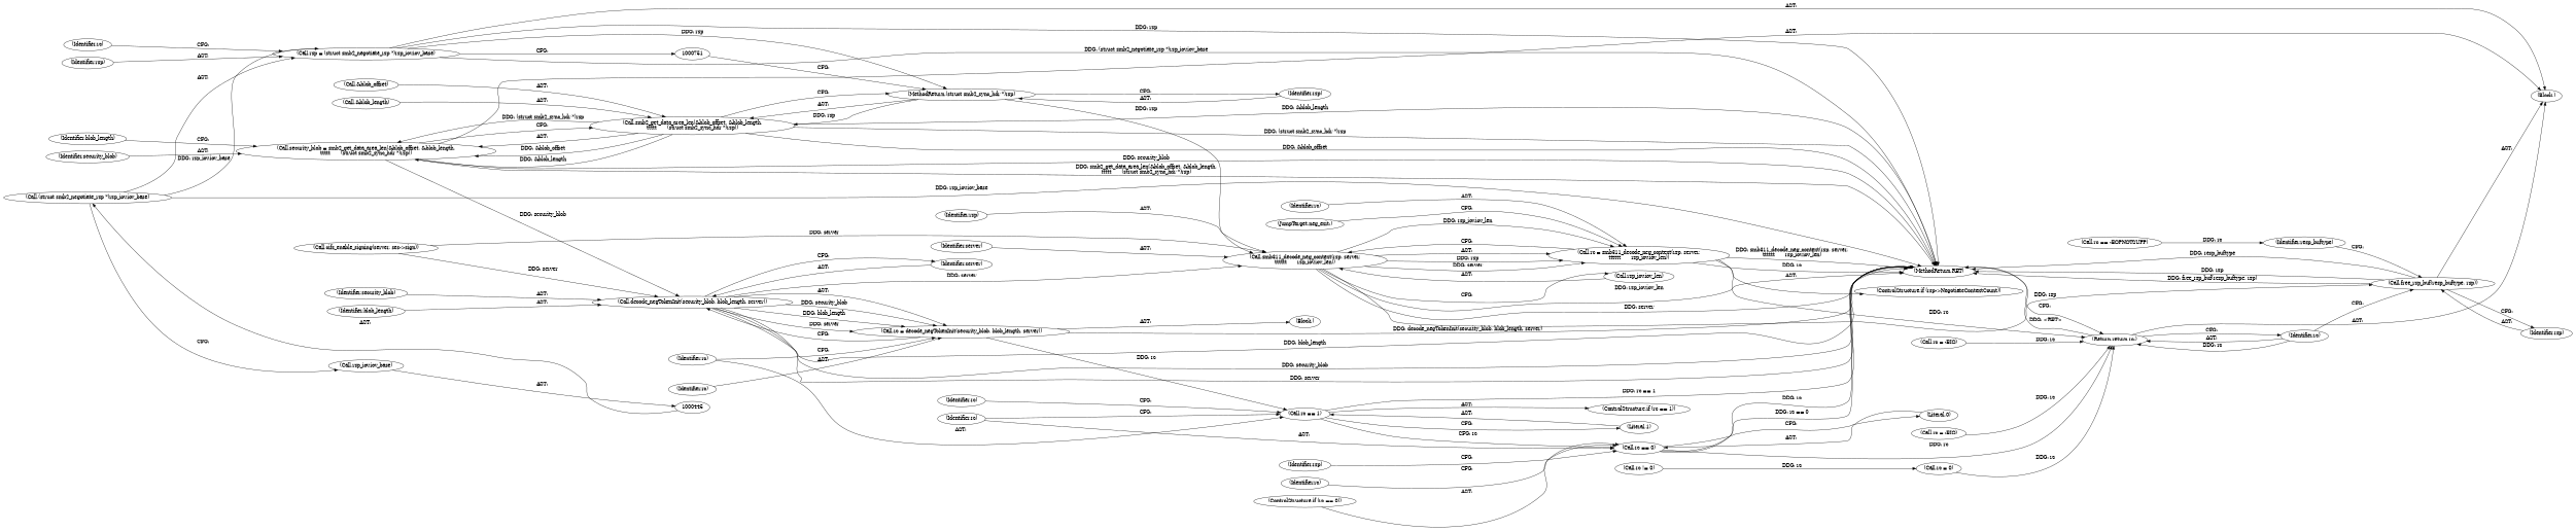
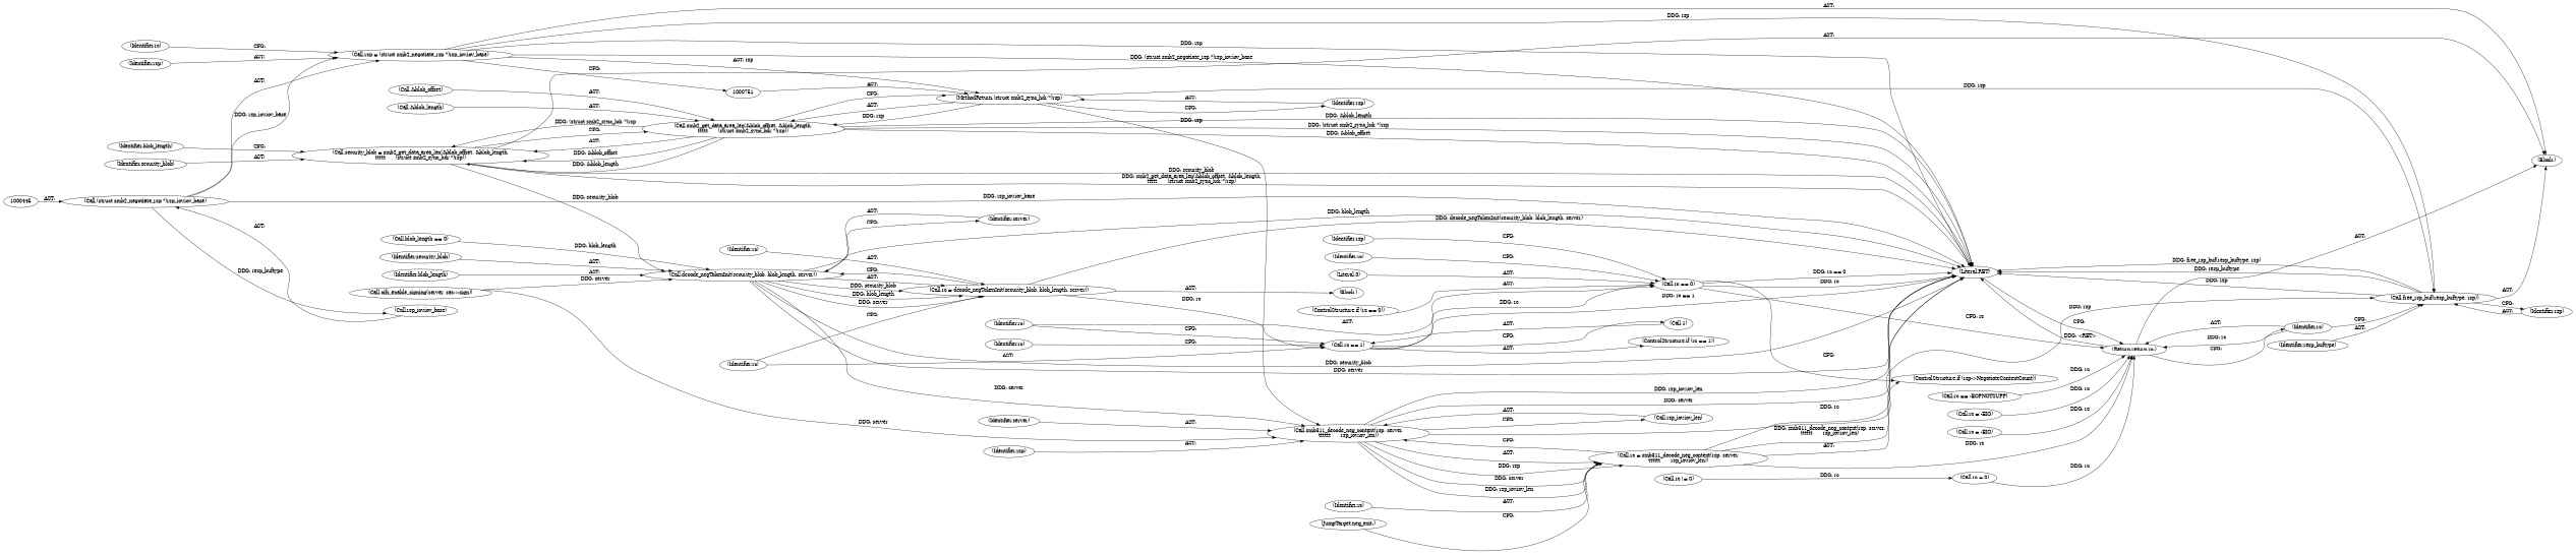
  digraph {
    rankdir=LR
    n1 [label="(Call,security_blob = smb2_get_data_area_len(&blob_offset, &blob_length,\n\t\t\t\t\t       (struct smb2_sync_hdr *)rsp))"]
    n2 [label="(Call,smb2_get_data_area_len(&blob_offset, &blob_length,\n\t\t\t\t\t       (struct smb2_sync_hdr *)rsp))"]
    n3 [label="(Call,decode_negTokenInit(security_blob, blob_length, server))"]
-   n4 [label="(MethodReturn,RET)"]
+   n4 [label="(Literal,RET)"]
    n5 [label="(Block,)"]
    n6 [label="(MethodReturn,(struct smb2_sync_hdr *)rsp)"]
    n7 [label="(Call,smb311_decode_neg_context(rsp, server,\n\t\t\t\t\t\t       rsp_iov.iov_len))"]
    n8 [label="(Call,rc = decode_negTokenInit(security_blob, blob_length, server))"]
    n9 [label="(Identifier,server)"]
    n10 [label="(Return,return rc;)"]
    n11 [label="(Call,free_rsp_buf(resp_buftype, rsp))"]
    n12 [label="(Identifier,rsp)"]
    n13 [label="(Call,rc = smb311_decode_neg_context(rsp, server,\n\t\t\t\t\t\t       rsp_iov.iov_len))"]
    n14 [label="(Call,rsp_iov.iov_len)"]
    n15 [label="(Identifier,rsp)"]
    n16 [label="(Call,rsp = (struct smb2_negotiate_rsp *)rsp_iov.iov_base)"]
    1000751
    n18 [label="(Call,(struct smb2_negotiate_rsp *)rsp_iov.iov_base)"]
    n19 [label="(Call,rsp_iov.iov_base)"]
    n20 [label="(Call,rc == 1)"]
    n21 [label="(Block,)"]
    n22 [label="(Call,rc == 0)"]
    n23 [label="(ControlStructure,if (rc == 1))"]
-   n24 [label="(Literal,1)"]
+   n24 [label="(Call,1)"]
    n25 [label="(Literal,0)"]
    n26 [label="(Identifier,rc)"]
    n27 [label="(ControlStructure,if (rc == 0))"]
    n28 [label="(ControlStructure,if (rsp->NegotiateContextCount))"]
    n29 [label="(Call,rc = 0)"]
    n30 [label="(Call,rc == -EOPNOTSUPP)"]
    n31 [label="(Identifier,rc)"]
    n32 [label="(Call,&blob_length)"]
    n33 [label="(Identifier,resp_buftype)"]
    n34 [label="(Identifier,rsp)"]
    n35 [label="(Identifier,rc)"]
    n36 [label="(Identifier,security_blob)"]
    n37 [label="(Identifier,rsp)"]
    n38 [label="(Identifier,rc)"]
    n39 [label="(Identifier,rc)"]
    n40 [label="(Identifier,blob_length)"]
    n41 [label="(Identifier,rc)"]
    n42 [label="(JumpTarget,neg_exit:)"]
+   n43 [label="(Call,blob_length == 0)"]
    n44 [label="(Call,&blob_offset)"]
    n45 [label="(Call,rc = -EIO)"]
    n46 [label="(Call,rc != 0)"]
    n47 [label="(Identifier,server)"]
    n48 [label="(Call,rc = -EIO)"]
    n49 [label="(Call,cifs_enable_signing(server, ses->sign))"]
    n50 [label="(Identifier,rc)"]
    n51 [label="(Identifier,security_blob)"]
    n52 [label="(Identifier,rsp)"]
    n53 [label="(Identifier,blob_length)"]
    n54 [label="(Identifier,rc)"]
    1000445
    n1 -> n2 [label="CFG: "]
    n1 -> n3 [label="DDG: security_blob"]
    n1 -> n4 [label="DDG: security_blob"]
    n1 -> n4 [label="DDG: smb2_get_data_area_len(&blob_offset, &blob_length,\n\t\t\t\t\t       (struct smb2_sync_hdr *)rsp)"]
    n1 -> n5 [label="AST: "]
    n2 -> n1 [label="AST: "]
    n2 -> n1 [label="DDG: &blob_offset"]
    n2 -> n1 [label="DDG: &blob_length"]
    n2 -> n1 [label="DDG: (struct smb2_sync_hdr *)rsp"]
    n2 -> n4 [label="DDG: &blob_length"]
    n2 -> n4 [label="DDG: (struct smb2_sync_hdr *)rsp"]
    n2 -> n4 [label="DDG: &blob_offset"]
    n2 -> n6 [label="CFG: "]
    n3 -> n4 [label="DDG: blob_length"]
    n3 -> n4 [label="DDG: security_blob"]
    n3 -> n4 [label="DDG: server"]
    n3 -> n7 [label="DDG: server"]
    n3 -> n8 [label="AST: "]
    n3 -> n8 [label="DDG: security_blob"]
    n3 -> n8 [label="DDG: blob_length"]
    n3 -> n8 [label="DDG: server"]
    n3 -> n9 [label="CFG: "]
    n4 -> n10 [label="CFG: "]
    n6 -> n2 [label="AST: "]
    n6 -> n2 [label="DDG: rsp"]
    n6 -> n7 [label="DDG: rsp"]
+   n6 -> n11 [label="DDG: rsp"]
    n6 -> n12 [label="CFG: "]
    n7 -> n4 [label="DDG: rsp_iov.iov_len"]
    n7 -> n4 [label="DDG: server"]
    n7 -> n11 [label="DDG: rsp"]
    n7 -> n13 [label="AST: "]
    n7 -> n13 [label="DDG: rsp"]
    n7 -> n13 [label="DDG: server"]
    n7 -> n13 [label="DDG: rsp_iov.iov_len"]
    n7 -> n14 [label="CFG: "]
    n8 -> n3 [label="CFG: "]
    n8 -> n4 [label="DDG: decode_negTokenInit(security_blob, blob_length, server)"]
    n8 -> n20 [label="DDG: rc"]
    n8 -> n21 [label="AST: "]
    n9 -> n3 [label="AST: "]
    n10 -> n4 [label="DDG: <RET>"]
    n10 -> n5 [label="AST: "]
    n10 -> n26 [label="CFG: "]
    n11 -> n4 [label="DDG: resp_buftype"]
    n11 -> n4 [label="DDG: rsp"]
    n11 -> n4 [label="DDG: free_rsp_buf(resp_buftype, rsp)"]
    n11 -> n5 [label="AST: "]
    n11 -> n15 [label="CFG: "]
    n12 -> n6 [label="AST: "]
    n13 -> n4 [label="DDG: rc"]
    n13 -> n4 [label="DDG: smb311_decode_neg_context(rsp, server,\n\t\t\t\t\t\t       rsp_iov.iov_len)"]
    n13 -> n7 [label="CFG: "]
    n13 -> n10 [label="DDG: rc"]
    n13 -> n28 [label="AST: "]
    n14 -> n7 [label="AST: "]
    n15 -> n11 [label="AST: "]
    n16 -> n4 [label="DDG: rsp"]
    n16 -> n4 [label="DDG: (struct smb2_negotiate_rsp *)rsp_iov.iov_base"]
    n16 -> n5 [label="AST: "]
-   n16 -> n6 [label="DDG: rsp"]
+   n16 -> n6 [label="AST: rsp"]
+   n16 -> n11 [label="DDG: rsp"]
    n16 -> 1000751 [label="CFG: "]
-   1000751 -> n6 [label="CFG: "]
+   1000751 -> n6 [label="AST: "]
    n18 -> n4 [label="DDG: rsp_iov.iov_base"]
    n18 -> n16 [label="AST: "]
    n18 -> n16 [label="DDG: rsp_iov.iov_base"]
-   n18 -> n19 [label="CFG: "]
-   n19 -> 1000445 [label="AST: "]
+   n18 -> n19 [label="DDG: resp_buftype"]
+   n19 -> n18 [label="AST: "]
    n20 -> n4 [label="DDG: rc == 1"]
-   n20 -> n22 [label="CFG: rc"]
+   n20 -> n22 [label="DDG: rc"]
    n20 -> n23 [label="AST: "]
    n20 -> n24 [label="CFG: "]
    n22 -> n4 [label="DDG: rc"]
    n22 -> n4 [label="DDG: rc == 0"]
-   n22 -> n10 [label="DDG: rc"]
-   n22 -> n25 [label="CFG: "]
+   n22 -> n10 [label="CFG: rc"]
+   n22 -> n28 [label="CFG: "]
    n24 -> n20 [label="AST: "]
    n25 -> n22 [label="AST: "]
    n26 -> n10 [label="AST: "]
    n26 -> n10 [label="DDG: rc"]
    n26 -> n11 [label="CFG: "]
    n27 -> n22 [label="AST: "]
    n29 -> n10 [label="DDG: rc"]
-   n30 -> n33 [label="DDG: rc"]
+   n30 -> n10 [label="DDG: rc"]
    n31 -> n16 [label="CFG: "]
    n32 -> n2 [label="AST: "]
-   n33 -> n11 [label="CFG: "]
+   n33 -> n11 [label="AST: "]
    n34 -> n16 [label="AST: "]
    n35 -> n20 [label="CFG: "]
    n35 -> n22 [label="AST: "]
    n36 -> n3 [label="AST: "]
    n37 -> n22 [label="CFG: "]
    n38 -> n13 [label="AST: "]
    n39 -> n20 [label="CFG: "]
    n40 -> n3 [label="AST: "]
    n41 -> n8 [label="AST: "]
    n42 -> n13 [label="CFG: "]
+   n43 -> n3 [label="DDG: blob_length"]
    n44 -> n2 [label="AST: "]
    n45 -> n10 [label="DDG: rc"]
    n46 -> n29 [label="DDG: rc"]
    n47 -> n7 [label="AST: "]
    n48 -> n10 [label="DDG: rc"]
    n49 -> n3 [label="DDG: server"]
    n49 -> n7 [label="DDG: server"]
    n50 -> n8 [label="CFG: "]
    n50 -> n20 [label="AST: "]
    n51 -> n1 [label="AST: "]
    n52 -> n7 [label="AST: "]
    n53 -> n1 [label="CFG: "]
    n54 -> n22 [label="CFG: "]
    1000445 -> n18 [label="AST: "]
  }
